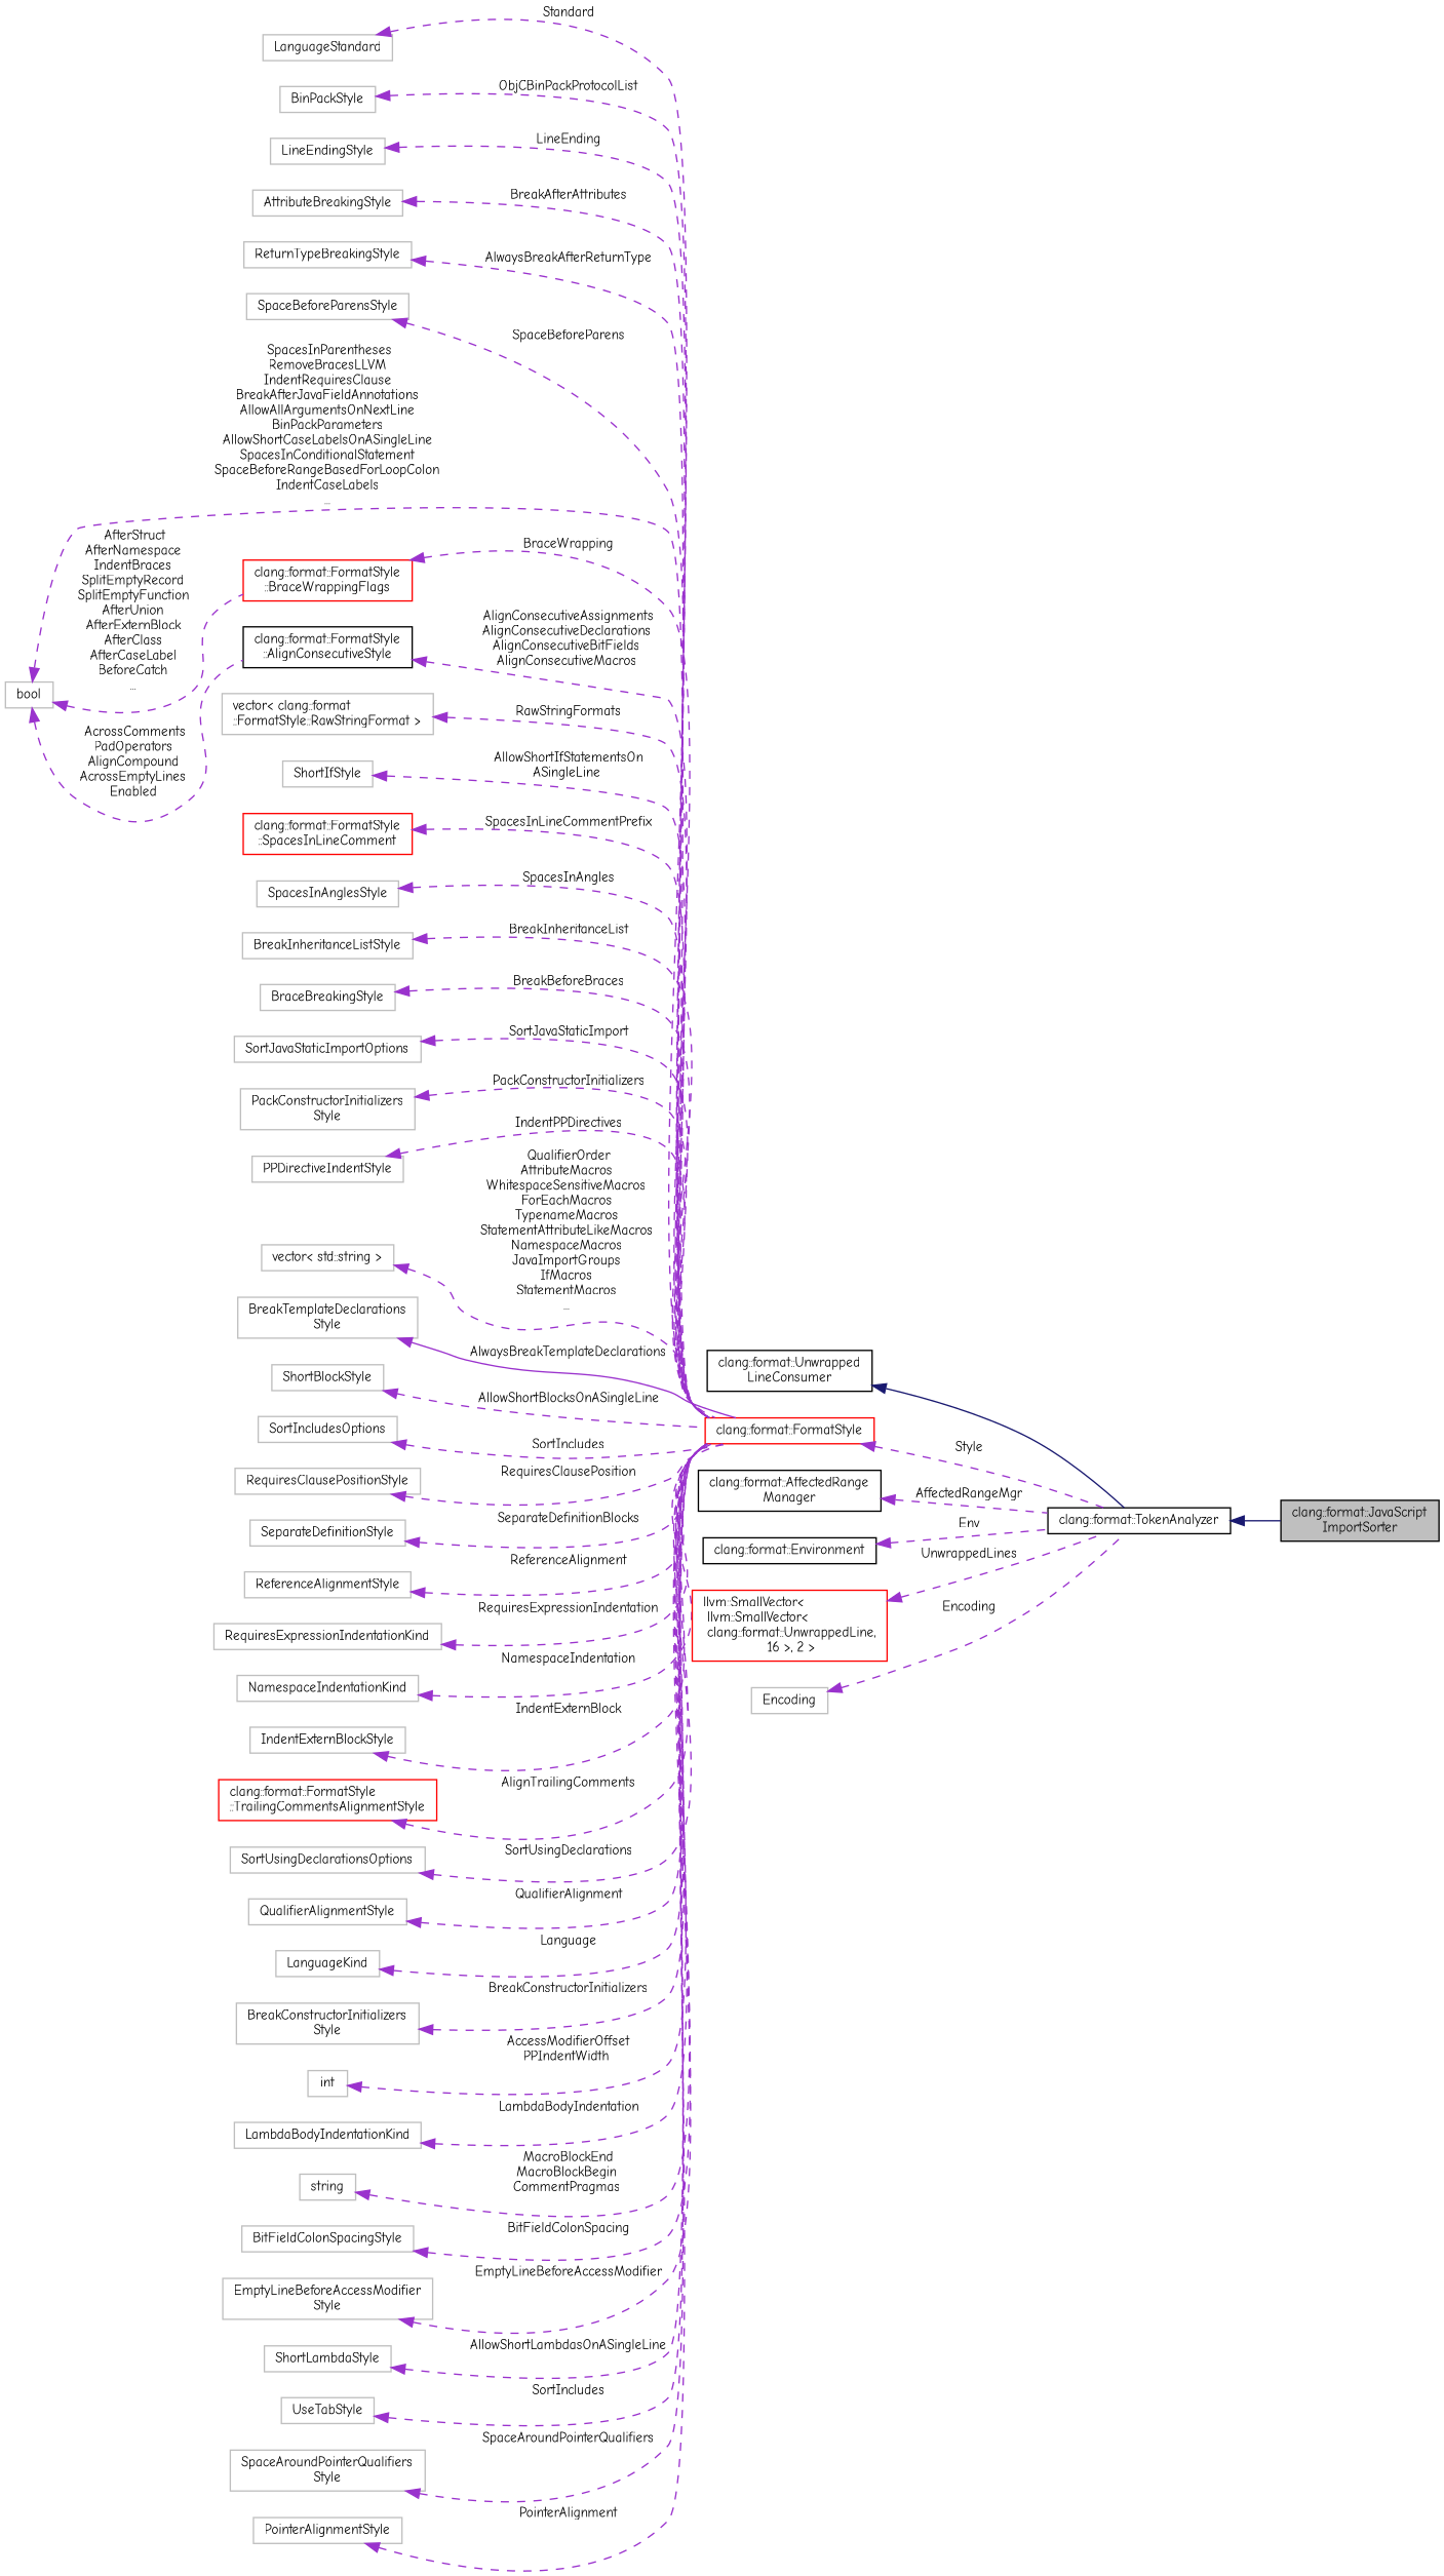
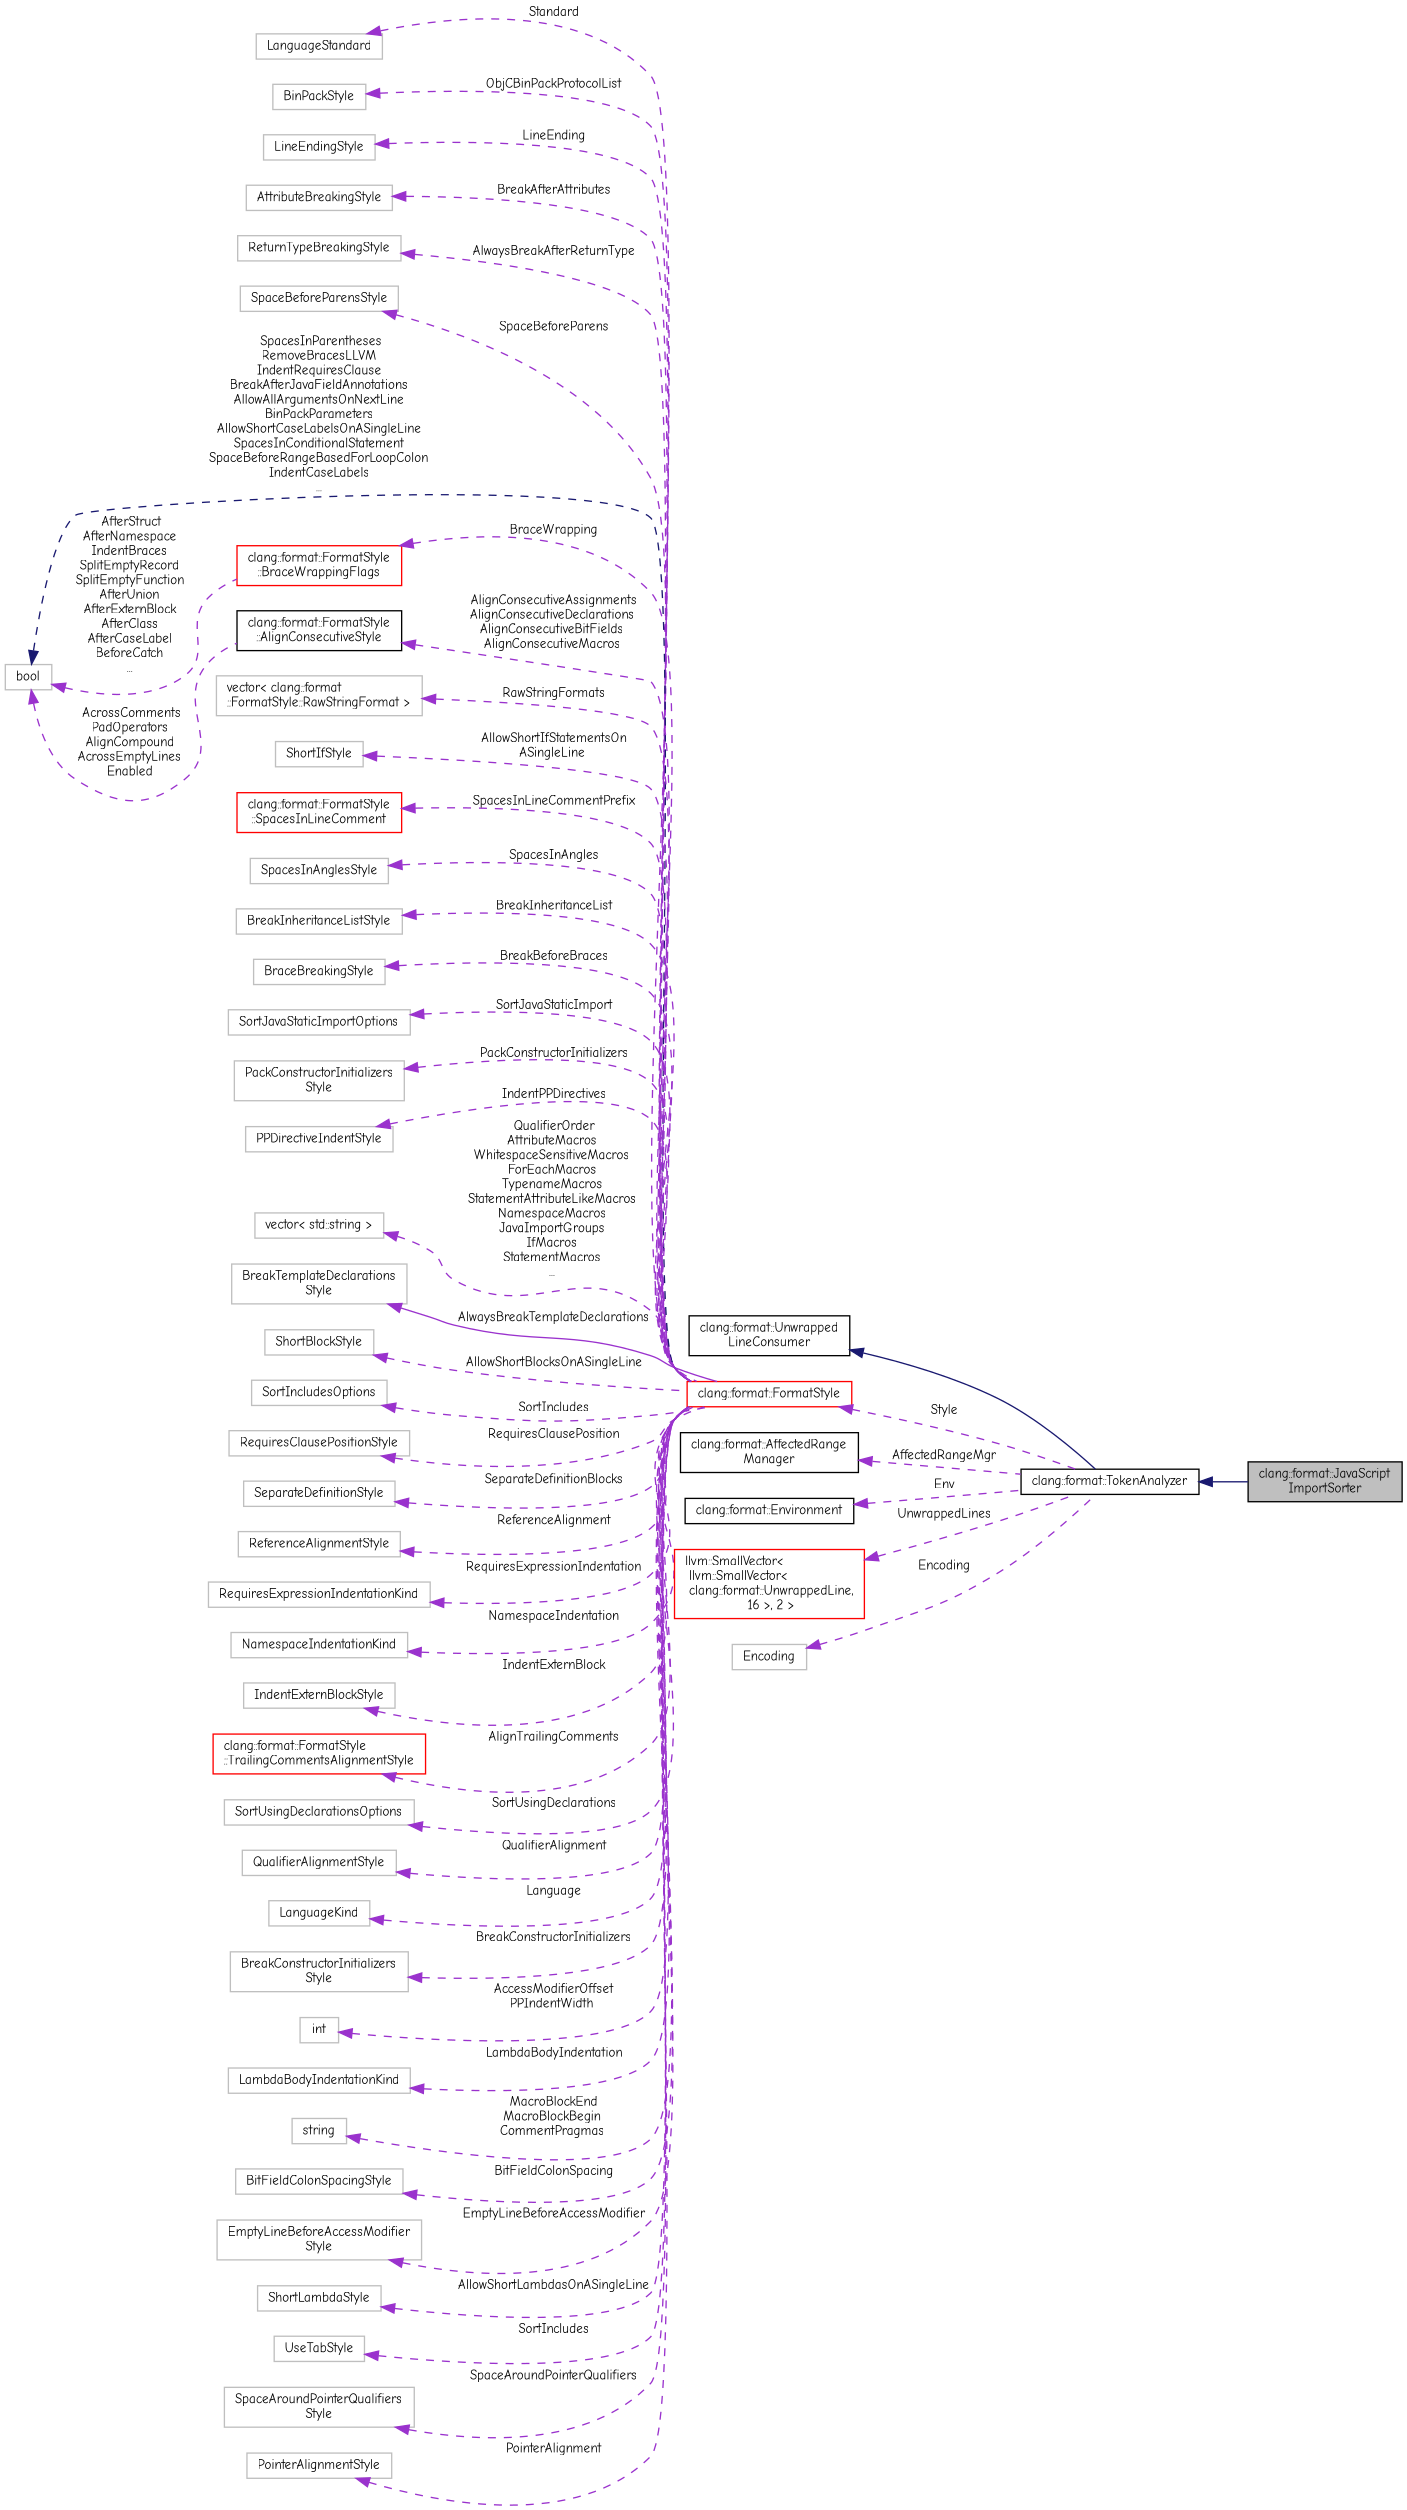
  digraph {
    fontname="Comic Neue"
    rankdir=LR
    node [color=grey75 fontname="Comic Neue" fontsize=10 shape=record]
    edge [color=darkorchid3 dir=back fontname="Comic Neue" fontsize=10 labelfontname=Helvetica labelfontsize=10 style=dashed]
    n1 [color=black fillcolor=grey75 fontcolor=black height=0.2 label="clang::format::JavaScript\lImportSorter" style=filled width=0.4]
    n2 [color=black height=0.2 label="clang::format::TokenAnalyzer" width=0.4]
    n3 [color=black height=0.2 label="clang::format::Unwrapped\lLineConsumer" width=0.4]
    n4 [color=red height=0.2 label="clang::format::FormatStyle" width=0.4]
    n5 [height=0.2 label=LanguageStandard width=0.4]
    n6 [height=0.2 label=BinPackStyle width=0.4]
    n7 [height=0.2 label=LineEndingStyle width=0.4]
    n8 [height=0.2 label=AttributeBreakingStyle width=0.4]
    n9 [height=0.2 label=ReturnTypeBreakingStyle width=0.4]
    n10 [height=0.2 label=SpaceBeforeParensStyle width=0.4]
    n11 [color=red height=0.2 label="clang::format::FormatStyle\l::BraceWrappingFlags" width=0.4]
    n12 [height=0.2 label=bool width=0.4]
    n13 [color=black height=0.2 label="clang::format::FormatStyle\l::AlignConsecutiveStyle" width=0.4]
    n14 [height=0.2 label="vector\< clang::format\l::FormatStyle::RawStringFormat \>" width=0.4]
    n15 [height=0.2 label=ShortIfStyle width=0.4]
    n16 [color=red height=0.2 label="clang::format::FormatStyle\l::SpacesInLineComment" width=0.4]
    n17 [height=0.2 label=SpacesInAnglesStyle width=0.4]
    n18 [height=0.2 label=BreakInheritanceListStyle width=0.4]
    n19 [height=0.2 label=BraceBreakingStyle width=0.4]
    n20 [height=0.2 label=SortJavaStaticImportOptions width=0.4]
    n21 [height=0.2 label="PackConstructorInitializers\lStyle" width=0.4]
    n22 [height=0.2 label=PPDirectiveIndentStyle width=0.4]
    n23 [height=0.2 label="vector\< std::string \>" width=0.4]
    n24 [height=0.2 label="BreakTemplateDeclarations\lStyle" width=0.4]
    n25 [height=0.2 label=ShortBlockStyle width=0.4]
    n26 [height=0.2 label=SortIncludesOptions width=0.4]
    n27 [height=0.2 label=RequiresClausePositionStyle width=0.4]
    n28 [height=0.2 label=SeparateDefinitionStyle width=0.4]
    n29 [height=0.2 label=ReferenceAlignmentStyle width=0.4]
    n30 [height=0.2 label=RequiresExpressionIndentationKind width=0.4]
    n31 [height=0.2 label=NamespaceIndentationKind width=0.4]
    n32 [height=0.2 label=IndentExternBlockStyle width=0.4]
    n33 [color=red height=0.2 label="clang::format::FormatStyle\l::TrailingCommentsAlignmentStyle" width=0.4]
    n34 [height=0.2 label=SortUsingDeclarationsOptions width=0.4]
    n35 [height=0.2 label=QualifierAlignmentStyle width=0.4]
    n36 [height=0.2 label=LanguageKind width=0.4]
    n37 [height=0.2 label="BreakConstructorInitializers\lStyle" width=0.4]
    n38 [height=0.2 label=int width=0.4]
    n39 [height=0.2 label=LambdaBodyIndentationKind width=0.4]
    n40 [height=0.2 label=string width=0.4]
    n41 [height=0.2 label=BitFieldColonSpacingStyle width=0.4]
    n42 [height=0.2 label="EmptyLineBeforeAccessModifier\lStyle" width=0.4]
    n43 [height=0.2 label=ShortLambdaStyle width=0.4]
    n44 [height=0.2 label=UseTabStyle width=0.4]
    n45 [height=0.2 label="SpaceAroundPointerQualifiers\lStyle" width=0.4]
    n46 [height=0.2 label=PointerAlignmentStyle width=0.4]
    n47 [color=black height=0.2 label="clang::format::AffectedRange\lManager" width=0.4]
    n48 [color=black height=0.2 label="clang::format::Environment" width=0.4]
    n49 [color=red height=0.2 label="llvm::SmallVector\<\l llvm::SmallVector\<\l clang::format::UnwrappedLine,\l 16 \>, 2 \>" width=0.4]
    n50 [height=0.2 label=Encoding width=0.4]
    n2 -> n1 [color=midnightblue style=solid]
    n3 -> n2 [color=midnightblue style=solid]
    n4 -> n2 [label=" Style"]
    n5 -> n4 [label=" Standard"]
    n6 -> n4 [label=" ObjCBinPackProtocolList"]
    n7 -> n4 [label=" LineEnding"]
    n8 -> n4 [label=" BreakAfterAttributes"]
    n9 -> n4 [label=" AlwaysBreakAfterReturnType"]
    n10 -> n4 [label=" SpaceBeforeParens"]
    n11 -> n4 [label=" BraceWrapping"]
-   n12 -> n4 [label=" SpacesInParentheses\nRemoveBracesLLVM\nIndentRequiresClause\nBreakAfterJavaFieldAnnotations\nAllowAllArgumentsOnNextLine\nBinPackParameters\nAllowShortCaseLabelsOnASingleLine\nSpacesInConditionalStatement\nSpaceBeforeRangeBasedForLoopColon\nIndentCaseLabels\n..."]
+   n12 -> n4 [color=midnightblue label=" SpacesInParentheses\nRemoveBracesLLVM\nIndentRequiresClause\nBreakAfterJavaFieldAnnotations\nAllowAllArgumentsOnNextLine\nBinPackParameters\nAllowShortCaseLabelsOnASingleLine\nSpacesInConditionalStatement\nSpaceBeforeRangeBasedForLoopColon\nIndentCaseLabels\n..."]
    n12 -> n11 [label=" AfterStruct\nAfterNamespace\nIndentBraces\nSplitEmptyRecord\nSplitEmptyFunction\nAfterUnion\nAfterExternBlock\nAfterClass\nAfterCaseLabel\nBeforeCatch\n..."]
    n12 -> n13 [label=" AcrossComments\nPadOperators\nAlignCompound\nAcrossEmptyLines\nEnabled"]
    n13 -> n4 [label=" AlignConsecutiveAssignments\nAlignConsecutiveDeclarations\nAlignConsecutiveBitFields\nAlignConsecutiveMacros"]
    n14 -> n4 [label=" RawStringFormats"]
    n15 -> n4 [label=" AllowShortIfStatementsOn\lASingleLine"]
    n16 -> n4 [label=" SpacesInLineCommentPrefix"]
    n17 -> n4 [label=" SpacesInAngles"]
    n18 -> n4 [label=" BreakInheritanceList"]
    n19 -> n4 [label=" BreakBeforeBraces"]
    n20 -> n4 [label=" SortJavaStaticImport"]
    n21 -> n4 [label=" PackConstructorInitializers"]
    n22 -> n4 [label=" IndentPPDirectives"]
    n23 -> n4 [label=" QualifierOrder\nAttributeMacros\nWhitespaceSensitiveMacros\nForEachMacros\nTypenameMacros\nStatementAttributeLikeMacros\nNamespaceMacros\nJavaImportGroups\nIfMacros\nStatementMacros\n..."]
    n24 -> n4 [label=" AlwaysBreakTemplateDeclarations" style=solid]
    n25 -> n4 [label=" AllowShortBlocksOnASingleLine"]
    n26 -> n4 [label=" SortIncludes"]
    n27 -> n4 [label=" RequiresClausePosition"]
    n28 -> n4 [label=" SeparateDefinitionBlocks"]
    n29 -> n4 [label=" ReferenceAlignment"]
    n30 -> n4 [label=" RequiresExpressionIndentation"]
    n31 -> n4 [label=" NamespaceIndentation"]
    n32 -> n4 [label=" IndentExternBlock"]
    n33 -> n4 [label=" AlignTrailingComments"]
    n34 -> n4 [label=" SortUsingDeclarations"]
    n35 -> n4 [label=" QualifierAlignment"]
    n36 -> n4 [label=" Language"]
    n37 -> n4 [label=" BreakConstructorInitializers"]
    n38 -> n4 [label=" AccessModifierOffset\nPPIndentWidth"]
    n39 -> n4 [label=" LambdaBodyIndentation"]
    n40 -> n4 [label=" MacroBlockEnd\nMacroBlockBegin\nCommentPragmas"]
    n41 -> n4 [label=" BitFieldColonSpacing"]
    n42 -> n4 [label=" EmptyLineBeforeAccessModifier"]
    n43 -> n4 [label=" AllowShortLambdasOnASingleLine"]
    n44 -> n4 [label=" SortIncludes"]
    n45 -> n4 [label=" SpaceAroundPointerQualifiers"]
    n46 -> n4 [label=" PointerAlignment"]
    n47 -> n2 [label=" AffectedRangeMgr"]
    n48 -> n2 [label=" Env"]
    n49 -> n2 [label=" UnwrappedLines"]
    n50 -> n2 [label=" Encoding"]
  }
